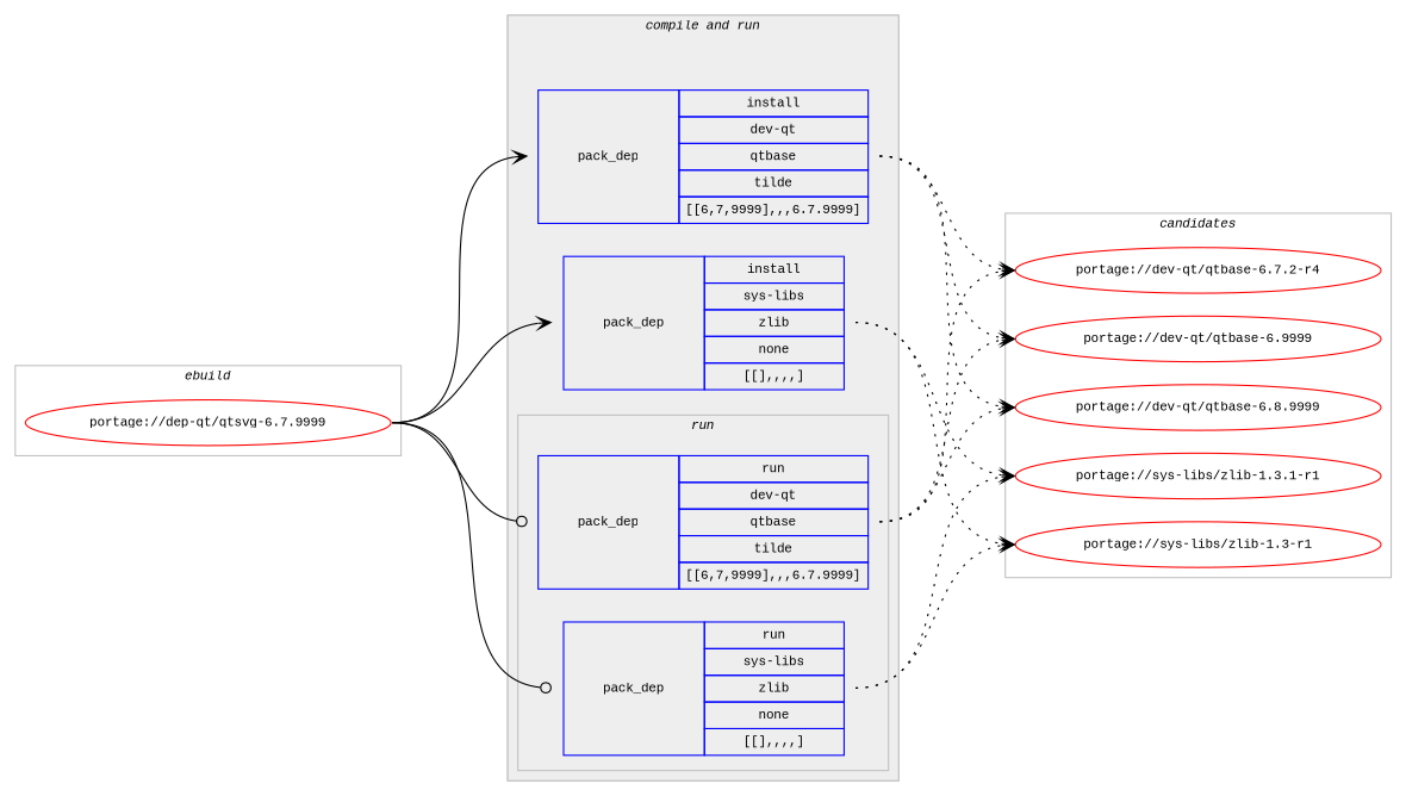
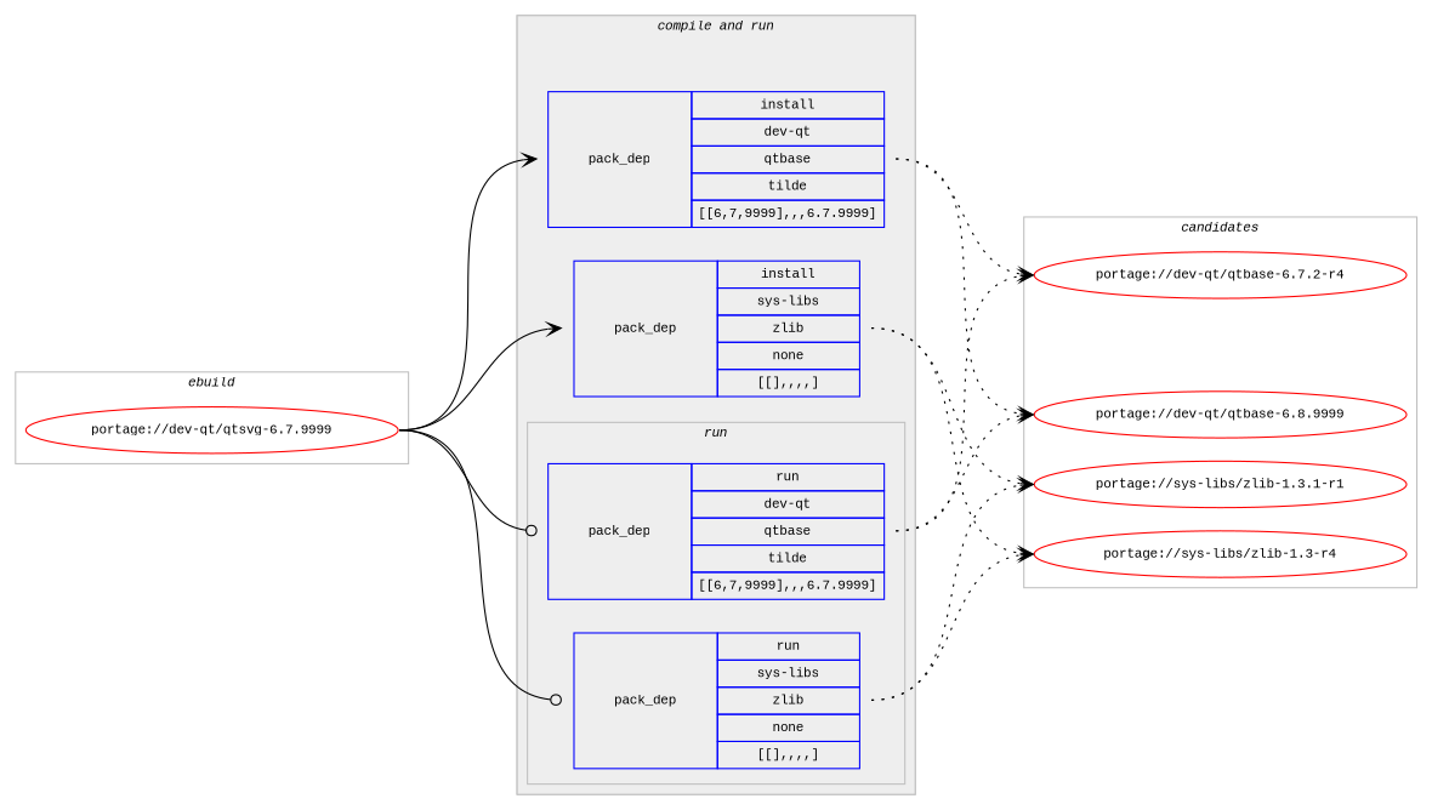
  digraph {
    compound=true
    concentrate=true
    fontname="Liberation Mono"
    fontsize=10
    newrank=true
    rankdir=LR
    ranksep=1.5
    node [color=red fontname="Liberation Mono" fontsize=10]
    edge [arrowhead=vee fontname="Liberation Mono" headport=w style=dotted tailport=e weight=100]
-   n1 [label="portage://dep-qt/qtsvg-6.7.9999" width=4]
+   n1 [label="portage://dev-qt/qtsvg-6.7.9999" width=4]
    n2 [color=blue label=<<TABLE BORDER="0" CELLBORDER="1" CELLSPACING="0" CELLPADDING="4" WIDTH="220"><TR><TD ROWSPAN="6" CELLPADDING="30">pack_dep</TD></TR><TR><TD WIDTH="110">install</TD></TR><TR><TD>dev-qt</TD></TR><TR><TD>qtbase</TD></TR><TR><TD>tilde</TD></TR><TR><TD>[[6,7,9999],,,6.7.9999]</TD></TR></TABLE>> shape=none]
    n3 [color=blue label=<<TABLE BORDER="0" CELLBORDER="1" CELLSPACING="0" CELLPADDING="4" WIDTH="220"><TR><TD ROWSPAN="6" CELLPADDING="30">pack_dep</TD></TR><TR><TD WIDTH="110">install</TD></TR><TR><TD>sys-libs</TD></TR><TR><TD>zlib</TD></TR><TR><TD>none</TD></TR><TR><TD>[[],,,,]</TD></TR></TABLE>> shape=none]
    n4 [color=blue label=<<TABLE BORDER="0" CELLBORDER="1" CELLSPACING="0" CELLPADDING="4" WIDTH="220"><TR><TD ROWSPAN="6" CELLPADDING="30">pack_dep</TD></TR><TR><TD WIDTH="110">run</TD></TR><TR><TD>dev-qt</TD></TR><TR><TD>qtbase</TD></TR><TR><TD>tilde</TD></TR><TR><TD>[[6,7,9999],,,6.7.9999]</TD></TR></TABLE>> shape=none]
    n5 [color=blue label=<<TABLE BORDER="0" CELLBORDER="1" CELLSPACING="0" CELLPADDING="4" WIDTH="220"><TR><TD ROWSPAN="6" CELLPADDING="30">pack_dep</TD></TR><TR><TD WIDTH="110">run</TD></TR><TR><TD>sys-libs</TD></TR><TR><TD>zlib</TD></TR><TR><TD>none</TD></TR><TR><TD>[[],,,,]</TD></TR></TABLE>> shape=none]
-   n6 [label="portage://dev-qt/qtbase-6.9999" width=4]
    n7 [label="portage://dev-qt/qtbase-6.8.9999" width=4]
    n8 [label="portage://dev-qt/qtbase-6.7.2-r4" width=4]
    n9 [label="portage://sys-libs/zlib-1.3.1-r1" width=4]
-   n10 [label="portage://sys-libs/zlib-1.3-r1" width=4]
+   n10 [label="portage://sys-libs/zlib-1.3-r4" width=4]
    subgraph cluster_1 {
      color=gray
      label=<<i>ebuild</i>>
      n1
    }
    subgraph cluster_2 {
      color=gray
      label=<<i>dependencies</i>>
      subgraph cluster_3 {
        color=gray
        fillcolor="#eeeeee"
        label=<<i>compile</i>>
        style=filled
        subgraph sub_4 {
          color=gray
          fillcolor="#eeeeee"
          label=<<i>compile</i>>
          style=filled
          n2
        }
        subgraph sub_5 {
          color=gray
          fillcolor="#eeeeee"
          label=<<i>compile</i>>
          style=filled
          n3
        }
      }
      subgraph cluster_6 {
        color=gray
        fillcolor="#eeeeee"
        label=<<i>compile and run</i>>
        style=filled
      }
      subgraph cluster_7 {
        color=gray
        fillcolor="#eeeeee"
        label=<<i>run</i>>
        style=filled
        subgraph sub_8 {
          color=gray
          fillcolor="#eeeeee"
          label=<<i>run</i>>
          style=filled
          n4
        }
        subgraph sub_9 {
          color=gray
          fillcolor="#eeeeee"
          label=<<i>run</i>>
          style=filled
          n5
        }
      }
    }
    subgraph cluster_10 {
      color=gray
      label=<<i>candidates</i>>
      rank=same
      subgraph sub_11 {
        color=black
        label=<<i>candidates</i>>
        nodesep=1
        rank=same
-       n6
        n7
        n8
      }
      subgraph sub_12 {
        color=black
        label=<<i>candidates</i>>
        nodesep=1
        rank=same
        n9
        n10
      }
      subgraph sub_13 {
        color=black
        label=<<i>candidates</i>>
        nodesep=1
        rank=same
-       n6
        n7
        n8
      }
      subgraph sub_14 {
        color=black
        label=<<i>candidates</i>>
        nodesep=1
        rank=same
        n9
        n10
      }
    }
    n1 -> n2 [style=solid weight=20]
    n1 -> n3 [style=solid weight=20]
    n1 -> n4 [arrowhead=odot style=solid weight=20]
    n1 -> n5 [arrowhead=odot style=solid weight=20]
-   n2 -> n6
    n2 -> n7
    n2 -> n8
    n3 -> n9
    n3 -> n10
-   n4 -> n6
    n4 -> n7
    n4 -> n8
    n5 -> n9
    n5 -> n10
  }
